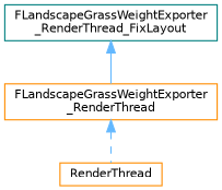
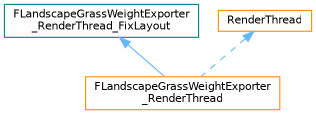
  digraph {
    rankdir=TB
    node [color=darkorange fillcolor=white fontname=Helvetica fontsize=10 shape=box style=filled]
    edge [color=steelblue1 dir=back fontname=Helvetica fontsize=10 labelfontname=Helvetica labelfontsize=10]
    n1 [color=teal height=0.2 label="FLandscapeGrassWeightExporter\l_RenderThread_FixLayout" width=0.4]
    n2 [height=0.2 label="FLandscapeGrassWeightExporter\l_RenderThread" width=0.4]
    n3 [height=0.2 label=RenderThread width=0.4]
    n1 -> n2 [style=solid]
-   n2 -> n3 [style=dashed]
+   n3 -> n2 [style=dashed]
  }
